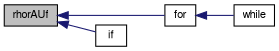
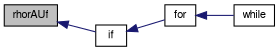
  digraph {
    rankdir=LR
    node [color=black fontname=FreeSans fontsize=10 shape=record]
    edge [color=midnightblue dir=back fontname=FreeSans fontsize=10 labelfontname=FreeSans labelfontsize=10 style=solid]
    n1 [fillcolor=grey75 fontcolor=black height=0.2 label=rhorAUf style=filled width=0.4]
    n2 [height=0.2 label=for width=0.4]
    n3 [height=0.2 label=if width=0.4]
    n4 [height=0.2 label=while width=0.4]
-   n1 -> n2
+   n3 -> n2
    n1 -> n3
    n2 -> n4
  }
